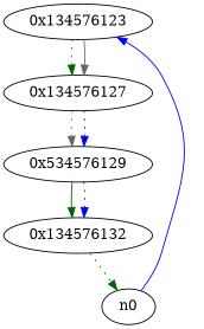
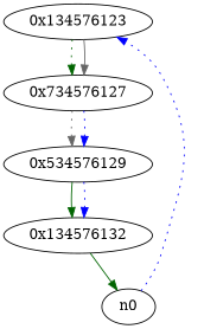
  digraph {
    edge [color=darkgreen style=dotted]
    n1 [label="0x134576123"]
-   n2 [label="0x134576127"]
+   n2 [label="0x734576127"]
    n3 [label="0x534576129"]
    n4 [label="0x134576132"]
    n0
    n1 -> n2
    n1 -> n2 [color=gray40 style=solid]
    n2 -> n3 [color=gray40]
    n2 -> n3 [color=blue]
    n3 -> n4 [style=solid]
    n3 -> n4 [color=blue]
-   n4 -> n0
-   n0 -> n1 [color=blue style=solid]
+   n4 -> n0 [style=solid]
+   n0 -> n1 [color=blue]
  }
